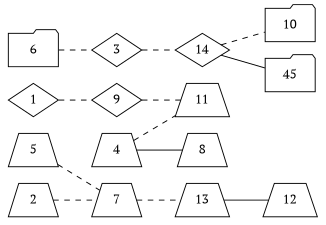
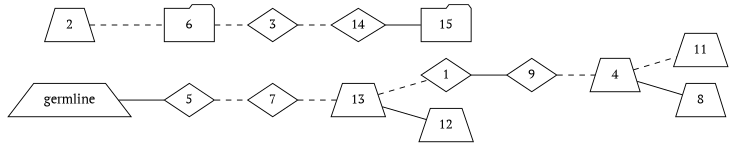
  graph {
    fontname="PT Serif"
    rankdir=LR
    node [fontname="PT Serif" shape=trapezium]
    edge [fontname="PT Serif" style=dashed]
-   n2 [label=5]
-   n3 [label=7]
+   n1 [label=germline]
+   n2 [label=5 shape=diamond]
+   n3 [label=7 shape=diamond]
    n4 [label=13]
    n5 [label=1 shape=diamond]
    n6 [label=12]
    n7 [label=9 shape=diamond]
    n8 [label=2]
    n9 [label=6 shape=folder]
    n10 [label=4]
    n11 [label=11]
    n12 [label=8]
    n13 [label=3 shape=diamond]
    n14 [label=14 shape=diamond]
-   n15 [label=10 shape=folder]
-   n16 [label=45 shape=folder]
+   n16 [label=15 shape=folder]
+   n1 -- n2 [style=solid]
    n2 -- n3
    n3 -- n4
+   n4 -- n5
    n4 -- n6 [style=solid]
-   n5 -- n7
-   n7 -- n11
-   n8 -- n3
+   n5 -- n7 [style=solid]
+   n7 -- n10
+   n8 -- n9
    n9 -- n13
    n10 -- n11
    n10 -- n12 [style=solid]
    n13 -- n14
-   n14 -- n15
    n14 -- n16 [style=solid]
  }
